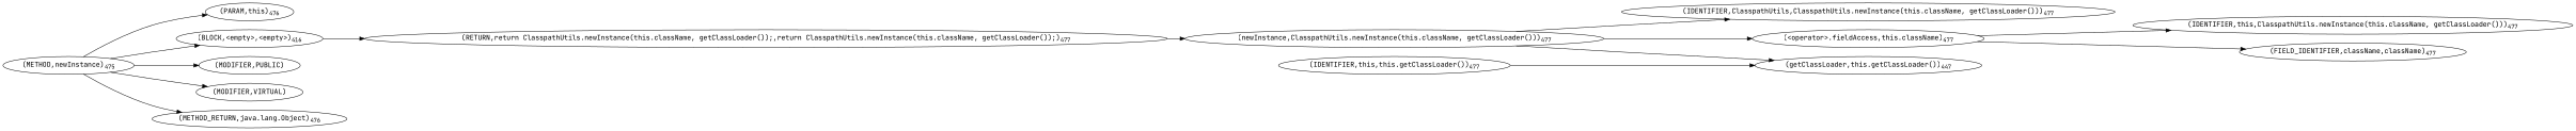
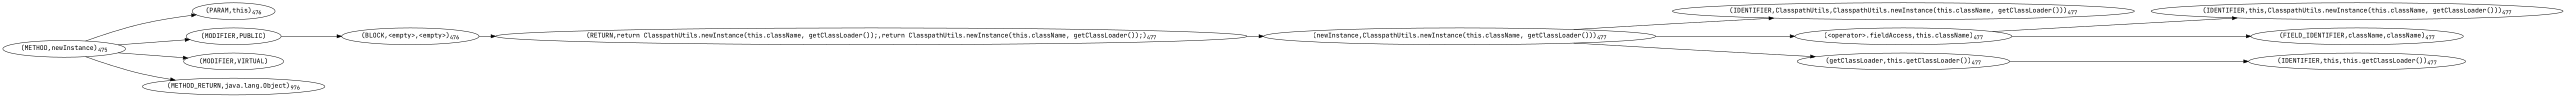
  digraph {
    fontname="JetBrains Mono"
    rankdir=LR
    node [fontname="JetBrains Mono"]
    edge [fontname="JetBrains Mono"]
    n1 [label=<(METHOD,newInstance)<SUB>475</SUB>>]
    n2 [label=<(PARAM,this)<SUB>476</SUB>>]
-   n3 [label=<(BLOCK,&lt;empty&gt;,&lt;empty&gt;)<SUB>416</SUB>>]
+   n3 [label=<(BLOCK,&lt;empty&gt;,&lt;empty&gt;)<SUB>476</SUB>>]
    n4 [label=<(MODIFIER,PUBLIC)>]
    n5 [label=<(MODIFIER,VIRTUAL)>]
-   n6 [label=<(METHOD_RETURN,java.lang.Object)<SUB>476</SUB>>]
+   n6 [label=<(METHOD_RETURN,java.lang.Object)<SUB>976</SUB>>]
    n7 [label=<(RETURN,return ClasspathUtils.newInstance(this.className, getClassLoader());,return ClasspathUtils.newInstance(this.className, getClassLoader());)<SUB>477</SUB>>]
    n8 [label=<(newInstance,ClasspathUtils.newInstance(this.className, getClassLoader()))<SUB>477</SUB>>]
    n9 [label=<(IDENTIFIER,ClasspathUtils,ClasspathUtils.newInstance(this.className, getClassLoader()))<SUB>477</SUB>>]
    n10 [label=<(&lt;operator&gt;.fieldAccess,this.className)<SUB>477</SUB>>]
-   n11 [label=<(getClassLoader,this.getClassLoader())<SUB>447</SUB>>]
+   n11 [label=<(getClassLoader,this.getClassLoader())<SUB>477</SUB>>]
    n12 [label=<(IDENTIFIER,this,ClasspathUtils.newInstance(this.className, getClassLoader()))<SUB>477</SUB>>]
    n13 [label=<(FIELD_IDENTIFIER,className,className)<SUB>477</SUB>>]
    n14 [label=<(IDENTIFIER,this,this.getClassLoader())<SUB>477</SUB>>]
    n1 -> n2
-   n1 -> n3
+   n4 -> n3
    n1 -> n4
    n1 -> n5
    n1 -> n6
    n3 -> n7
    n7 -> n8
    n8 -> n9
    n8 -> n10
    n8 -> n11
    n10 -> n12
    n10 -> n13
-   n14 -> n11
+   n11 -> n14
  }
